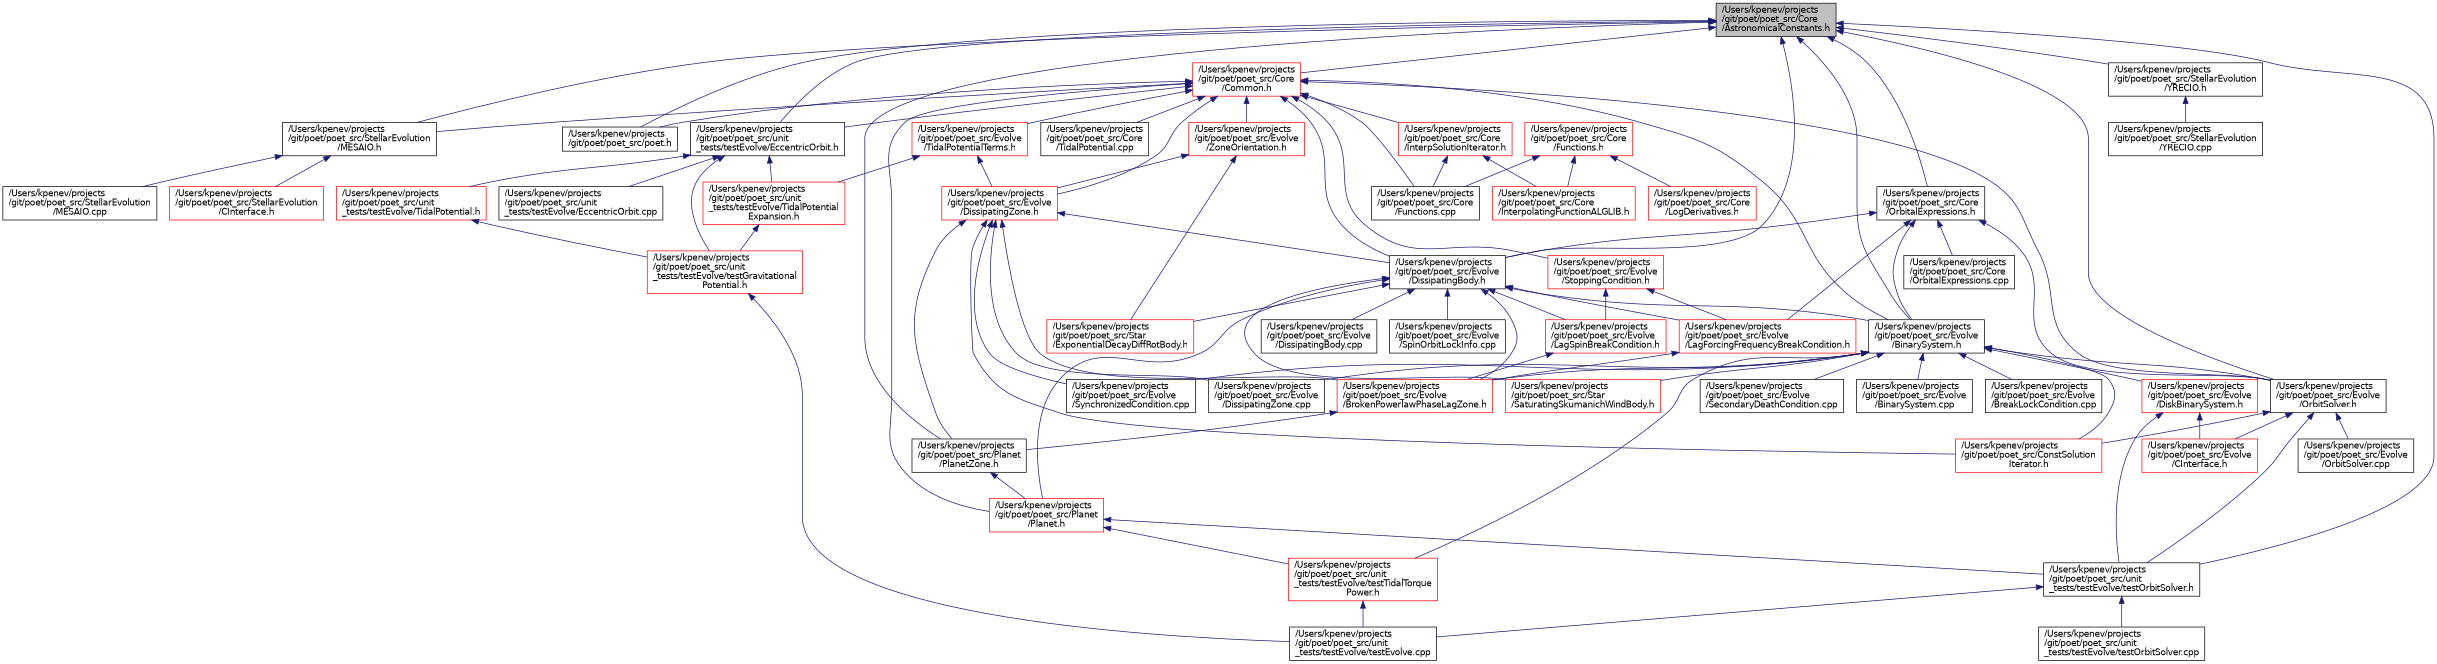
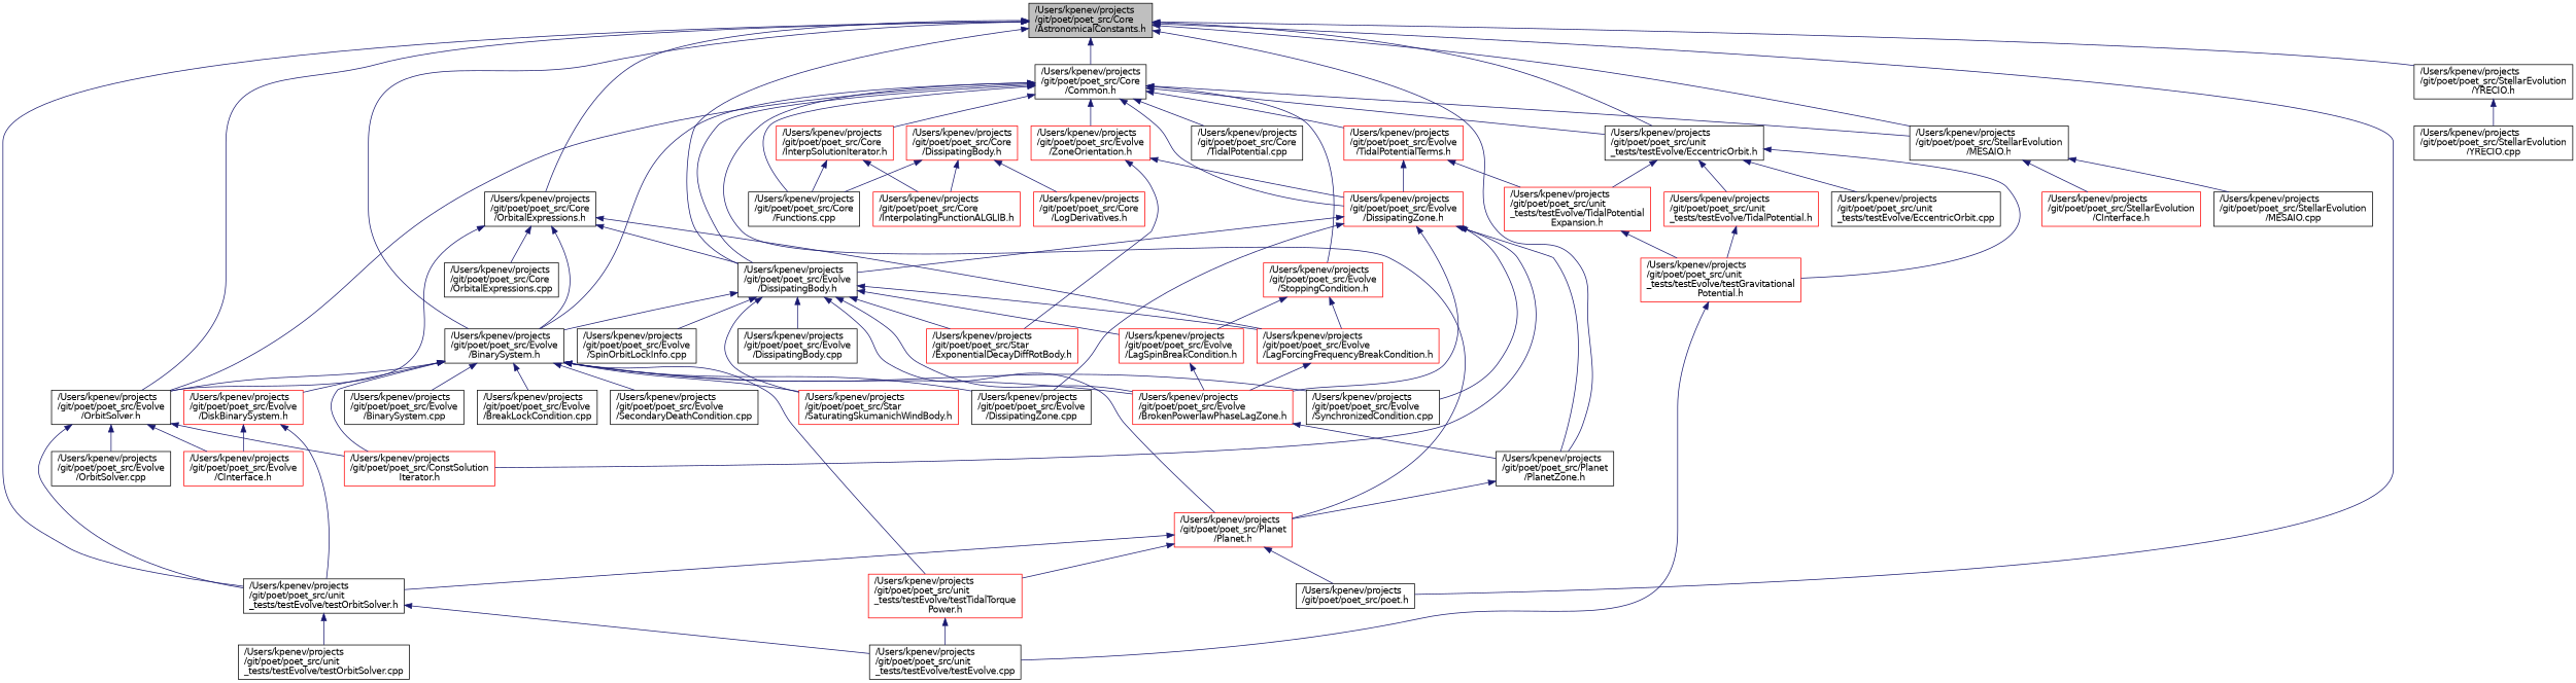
  digraph {
    node [color=black fillcolor=white fontname=Helvetica fontsize=12 shape=record style=filled]
    edge [color=midnightblue dir=back fontname=Helvetica fontsize=12 labelfontname=Helvetica labelfontsize=12 style=solid]
    n1 [fillcolor=grey75 fontcolor=black height=0.2 label="/Users/kpenev/projects\l/git/poet/poet_src/Core\l/AstronomicalConstants.h" width=0.4]
-   n2 [color=red height=0.2 label="/Users/kpenev/projects\l/git/poet/poet_src/Core\l/Common.h" width=0.4]
+   n2 [height=0.2 label="/Users/kpenev/projects\l/git/poet/poet_src/Core\l/Common.h" width=0.4]
    n3 [height=0.2 label="/Users/kpenev/projects\l/git/poet/poet_src/Evolve\l/DissipatingBody.h" width=0.4]
    n4 [height=0.2 label="/Users/kpenev/projects\l/git/poet/poet_src/Evolve\l/BinarySystem.h" width=0.4]
    n5 [height=0.2 label="/Users/kpenev/projects\l/git/poet/poet_src/Planet\l/PlanetZone.h" width=0.4]
    n6 [height=0.2 label="/Users/kpenev/projects\l/git/poet/poet_src/unit\l_tests/testEvolve/testOrbitSolver.h" width=0.4]
    n7 [height=0.2 label="/Users/kpenev/projects\l/git/poet/poet_src/Evolve\l/OrbitSolver.h" width=0.4]
    n8 [height=0.2 label="/Users/kpenev/projects\l/git/poet/poet_src/StellarEvolution\l/MESAIO.h" width=0.4]
    n9 [height=0.2 label="/Users/kpenev/projects\l/git/poet/poet_src/poet.h" width=0.4]
    n10 [height=0.2 label="/Users/kpenev/projects\l/git/poet/poet_src/unit\l_tests/testEvolve/EccentricOrbit.h" width=0.4]
    n11 [height=0.2 label="/Users/kpenev/projects\l/git/poet/poet_src/Core\l/OrbitalExpressions.h" width=0.4]
    n12 [height=0.2 label="/Users/kpenev/projects\l/git/poet/poet_src/StellarEvolution\l/YRECIO.h" width=0.4]
    n13 [height=0.2 label="/Users/kpenev/projects\l/git/poet/poet_src/Core\l/TidalPotential.cpp" width=0.4]
    n14 [height=0.2 label="/Users/kpenev/projects\l/git/poet/poet_src/Core\l/Functions.cpp" width=0.4]
    n15 [color=red height=0.2 label="/Users/kpenev/projects\l/git/poet/poet_src/Core\l/InterpSolutionIterator.h" width=0.4]
    n16 [color=red height=0.2 label="/Users/kpenev/projects\l/git/poet/poet_src/Evolve\l/ZoneOrientation.h" width=0.4]
    n17 [color=red height=0.2 label="/Users/kpenev/projects\l/git/poet/poet_src/Evolve\l/DissipatingZone.h" width=0.4]
    n18 [color=red height=0.2 label="/Users/kpenev/projects\l/git/poet/poet_src/Evolve\l/TidalPotentialTerms.h" width=0.4]
    n19 [color=red height=0.2 label="/Users/kpenev/projects\l/git/poet/poet_src/Evolve\l/StoppingCondition.h" width=0.4]
    n20 [color=red height=0.2 label="/Users/kpenev/projects\l/git/poet/poet_src/Planet\l/Planet.h" width=0.4]
    n21 [color=red height=0.2 label="/Users/kpenev/projects\l/git/poet/poet_src/Star\l/ExponentialDecayDiffRotBody.h" width=0.4]
    n22 [color=red height=0.2 label="/Users/kpenev/projects\l/git/poet/poet_src/Evolve\l/BrokenPowerlawPhaseLagZone.h" width=0.4]
    n23 [color=red height=0.2 label="/Users/kpenev/projects\l/git/poet/poet_src/Star\l/SaturatingSkumanichWindBody.h" width=0.4]
    n24 [color=red height=0.2 label="/Users/kpenev/projects\l/git/poet/poet_src/Evolve\l/LagForcingFrequencyBreakCondition.h" width=0.4]
    n25 [color=red height=0.2 label="/Users/kpenev/projects\l/git/poet/poet_src/Evolve\l/LagSpinBreakCondition.h" width=0.4]
    n26 [height=0.2 label="/Users/kpenev/projects\l/git/poet/poet_src/Evolve\l/DissipatingBody.cpp" width=0.4]
    n27 [height=0.2 label="/Users/kpenev/projects\l/git/poet/poet_src/Evolve\l/SpinOrbitLockInfo.cpp" width=0.4]
    n28 [color=red height=0.2 label="/Users/kpenev/projects\l/git/poet/poet_src/ConstSolution\lIterator.h" width=0.4]
    n29 [height=0.2 label="/Users/kpenev/projects\l/git/poet/poet_src/Evolve\l/DissipatingZone.cpp" width=0.4]
    n30 [height=0.2 label="/Users/kpenev/projects\l/git/poet/poet_src/Evolve\l/SynchronizedCondition.cpp" width=0.4]
    n31 [height=0.2 label="/Users/kpenev/projects\l/git/poet/poet_src/Evolve\l/BinarySystem.cpp" width=0.4]
    n32 [height=0.2 label="/Users/kpenev/projects\l/git/poet/poet_src/Evolve\l/BreakLockCondition.cpp" width=0.4]
    n33 [color=red height=0.2 label="/Users/kpenev/projects\l/git/poet/poet_src/unit\l_tests/testEvolve/testTidalTorque\lPower.h" width=0.4]
    n34 [color=red height=0.2 label="/Users/kpenev/projects\l/git/poet/poet_src/Evolve\l/DiskBinarySystem.h" width=0.4]
    n35 [height=0.2 label="/Users/kpenev/projects\l/git/poet/poet_src/Evolve\l/SecondaryDeathCondition.cpp" width=0.4]
    n36 [height=0.2 label="/Users/kpenev/projects\l/git/poet/poet_src/unit\l_tests/testEvolve/testEvolve.cpp" width=0.4]
    n37 [height=0.2 label="/Users/kpenev/projects\l/git/poet/poet_src/unit\l_tests/testEvolve/testOrbitSolver.cpp" width=0.4]
    n38 [color=red height=0.2 label="/Users/kpenev/projects\l/git/poet/poet_src/Evolve\l/CInterface.h" width=0.4]
    n39 [height=0.2 label="/Users/kpenev/projects\l/git/poet/poet_src/Evolve\l/OrbitSolver.cpp" width=0.4]
    n40 [color=red height=0.2 label="/Users/kpenev/projects\l/git/poet/poet_src/StellarEvolution\l/CInterface.h" width=0.4]
    n41 [height=0.2 label="/Users/kpenev/projects\l/git/poet/poet_src/StellarEvolution\l/MESAIO.cpp" width=0.4]
    n42 [color=red height=0.2 label="/Users/kpenev/projects\l/git/poet/poet_src/unit\l_tests/testEvolve/TidalPotential\lExpansion.h" width=0.4]
    n43 [color=red height=0.2 label="/Users/kpenev/projects\l/git/poet/poet_src/unit\l_tests/testEvolve/testGravitational\lPotential.h" width=0.4]
    n44 [height=0.2 label="/Users/kpenev/projects\l/git/poet/poet_src/unit\l_tests/testEvolve/EccentricOrbit.cpp" width=0.4]
    n45 [color=red height=0.2 label="/Users/kpenev/projects\l/git/poet/poet_src/unit\l_tests/testEvolve/TidalPotential.h" width=0.4]
    n46 [height=0.2 label="/Users/kpenev/projects\l/git/poet/poet_src/Core\l/OrbitalExpressions.cpp" width=0.4]
    n47 [height=0.2 label="/Users/kpenev/projects\l/git/poet/poet_src/StellarEvolution\l/YRECIO.cpp" width=0.4]
-   n48 [color=red height=0.2 label="/Users/kpenev/projects\l/git/poet/poet_src/Core\l/Functions.h" width=0.4]
+   n48 [color=red height=0.2 label="/Users/kpenev/projects\l/git/poet/poet_src/Core\l/DissipatingBody.h" width=0.4]
    n49 [color=red height=0.2 label="/Users/kpenev/projects\l/git/poet/poet_src/Core\l/InterpolatingFunctionALGLIB.h" width=0.4]
    n50 [color=red height=0.2 label="/Users/kpenev/projects\l/git/poet/poet_src/Core\l/LogDerivatives.h" width=0.4]
    n1 -> n2
    n1 -> n3
    n1 -> n4
    n1 -> n5
    n1 -> n6
    n1 -> n7
    n1 -> n8
    n1 -> n9
    n1 -> n10
    n1 -> n11
    n1 -> n12
    n2 -> n3
    n2 -> n4
    n2 -> n7
    n2 -> n8
-   n2 -> n9
+   n20 -> n9
    n2 -> n10
    n2 -> n13
    n2 -> n14
    n2 -> n15
    n2 -> n16
    n2 -> n17
    n2 -> n18
    n2 -> n19
    n2 -> n20
    n3 -> n4
    n3 -> n20
    n3 -> n21
    n3 -> n22
    n3 -> n23
    n3 -> n24
    n3 -> n25
    n3 -> n26
    n3 -> n27
    n4 -> n7
    n4 -> n22
    n4 -> n23
    n4 -> n28
    n4 -> n29
    n4 -> n30
    n4 -> n31
    n4 -> n32
    n4 -> n33
    n4 -> n34
    n4 -> n35
    n5 -> n20
    n6 -> n36
    n6 -> n37
    n7 -> n6
    n7 -> n28
    n7 -> n38
    n7 -> n39
    n8 -> n40
    n8 -> n41
    n10 -> n42
    n10 -> n43
    n10 -> n44
    n10 -> n45
    n11 -> n3
    n11 -> n4
    n11 -> n7
    n11 -> n24
    n11 -> n46
    n12 -> n47
    n15 -> n14
    n15 -> n49
    n16 -> n17
    n16 -> n21
    n17 -> n3
    n17 -> n5
    n17 -> n22
    n17 -> n28
    n17 -> n29
    n17 -> n30
    n18 -> n17
    n18 -> n42
    n19 -> n24
    n19 -> n25
    n20 -> n6
    n20 -> n33
    n22 -> n5
    n24 -> n22
    n25 -> n22
    n33 -> n36
    n34 -> n6
    n34 -> n38
    n42 -> n43
    n43 -> n36
    n45 -> n43
    n48 -> n14
    n48 -> n49
    n48 -> n50
  }
